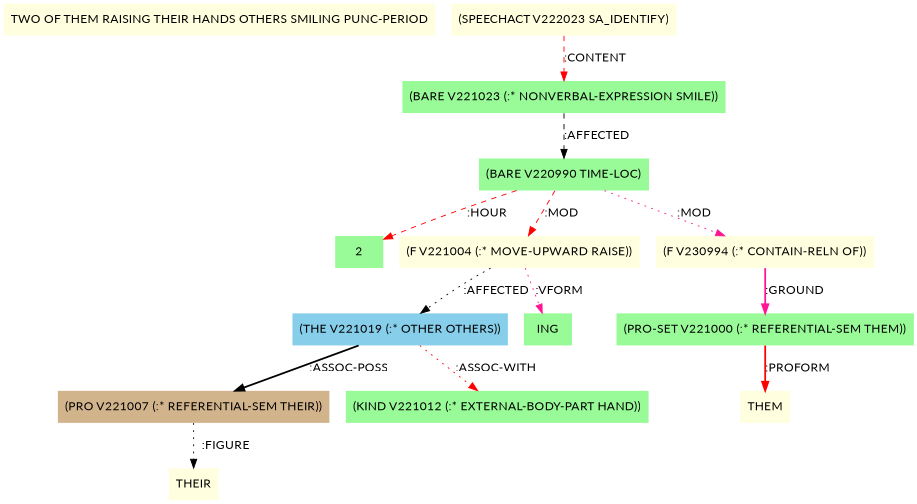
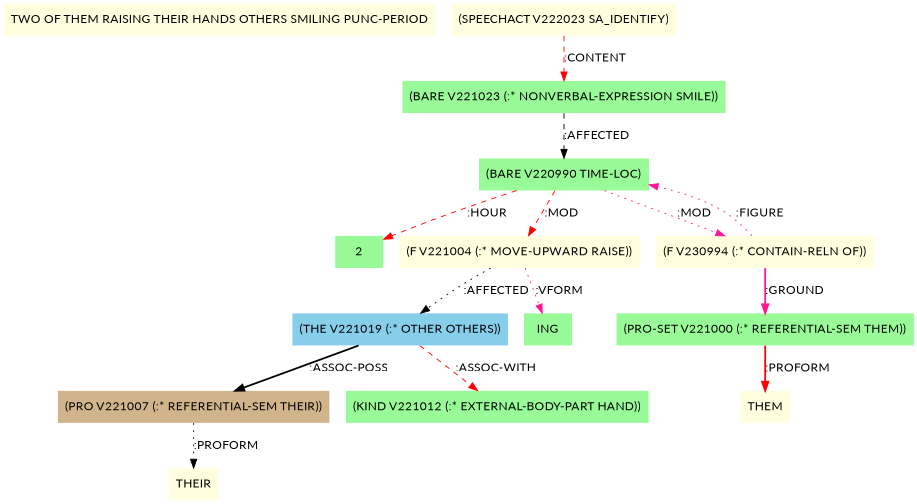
  digraph {
    fontname=Lato
    node [fillcolor=lightyellow fontname=Lato shape=none style=filled]
    edge [color=red fontname=Lato style=dashed]
    "TWO OF THEM RAISING THEIR HANDS OTHERS SMILING PUNC-PERIOD"
    n2 [label="(SPEECHACT V222023 SA_IDENTIFY)"]
    n3 [fillcolor=palegreen label="(BARE V221023 (:* NONVERBAL-EXPRESSION SMILE))"]
    n4 [fillcolor=palegreen label="(BARE V220990 TIME-LOC)"]
    n5 [fillcolor=palegreen label=2]
    n6 [label="(F V221004 (:* MOVE-UPWARD RAISE))"]
    n7 [label="(F V230994 (:* CONTAIN-RELN OF))"]
    n8 [fillcolor=skyblue label="(THE V221019 (:* OTHER OTHERS))"]
    n9 [fillcolor=palegreen label=ING]
    n10 [fillcolor=palegreen label="(PRO-SET V221000 (:* REFERENTIAL-SEM THEM))"]
    n11 [fillcolor=tan label="(PRO V221007 (:* REFERENTIAL-SEM THEIR))"]
    n12 [fillcolor=palegreen label="(KIND V221012 (:* EXTERNAL-BODY-PART HAND))"]
    n13 [label=THEM]
    n14 [label=THEIR]
    n2 -> n3 [label=":CONTENT"]
    n3 -> n4 [color=black label=":AFFECTED"]
    n4 -> n5 [label=":HOUR"]
    n4 -> n6 [label=":MOD"]
    n4 -> n7 [color=deeppink label=":MOD" style=dotted]
    n6 -> n8 [color=black label=":AFFECTED" style=dotted]
    n6 -> n9 [color=deeppink label=":VFORM" style=dotted]
+   n7 -> n4 [color=deeppink label=":FIGURE" style=dotted]
    n7 -> n10 [color=deeppink label=":GROUND" style=bold]
    n8 -> n11 [color=black label=":ASSOC-POSS" style=bold]
-   n8 -> n12 [label=":ASSOC-WITH" style=dotted]
+   n8 -> n12 [label=":ASSOC-WITH"]
    n10 -> n13 [label=":PROFORM" style=bold]
-   n11 -> n14 [color=black label=":FIGURE" style=dotted]
+   n11 -> n14 [color=black label=":PROFORM" style=dotted]
  }
